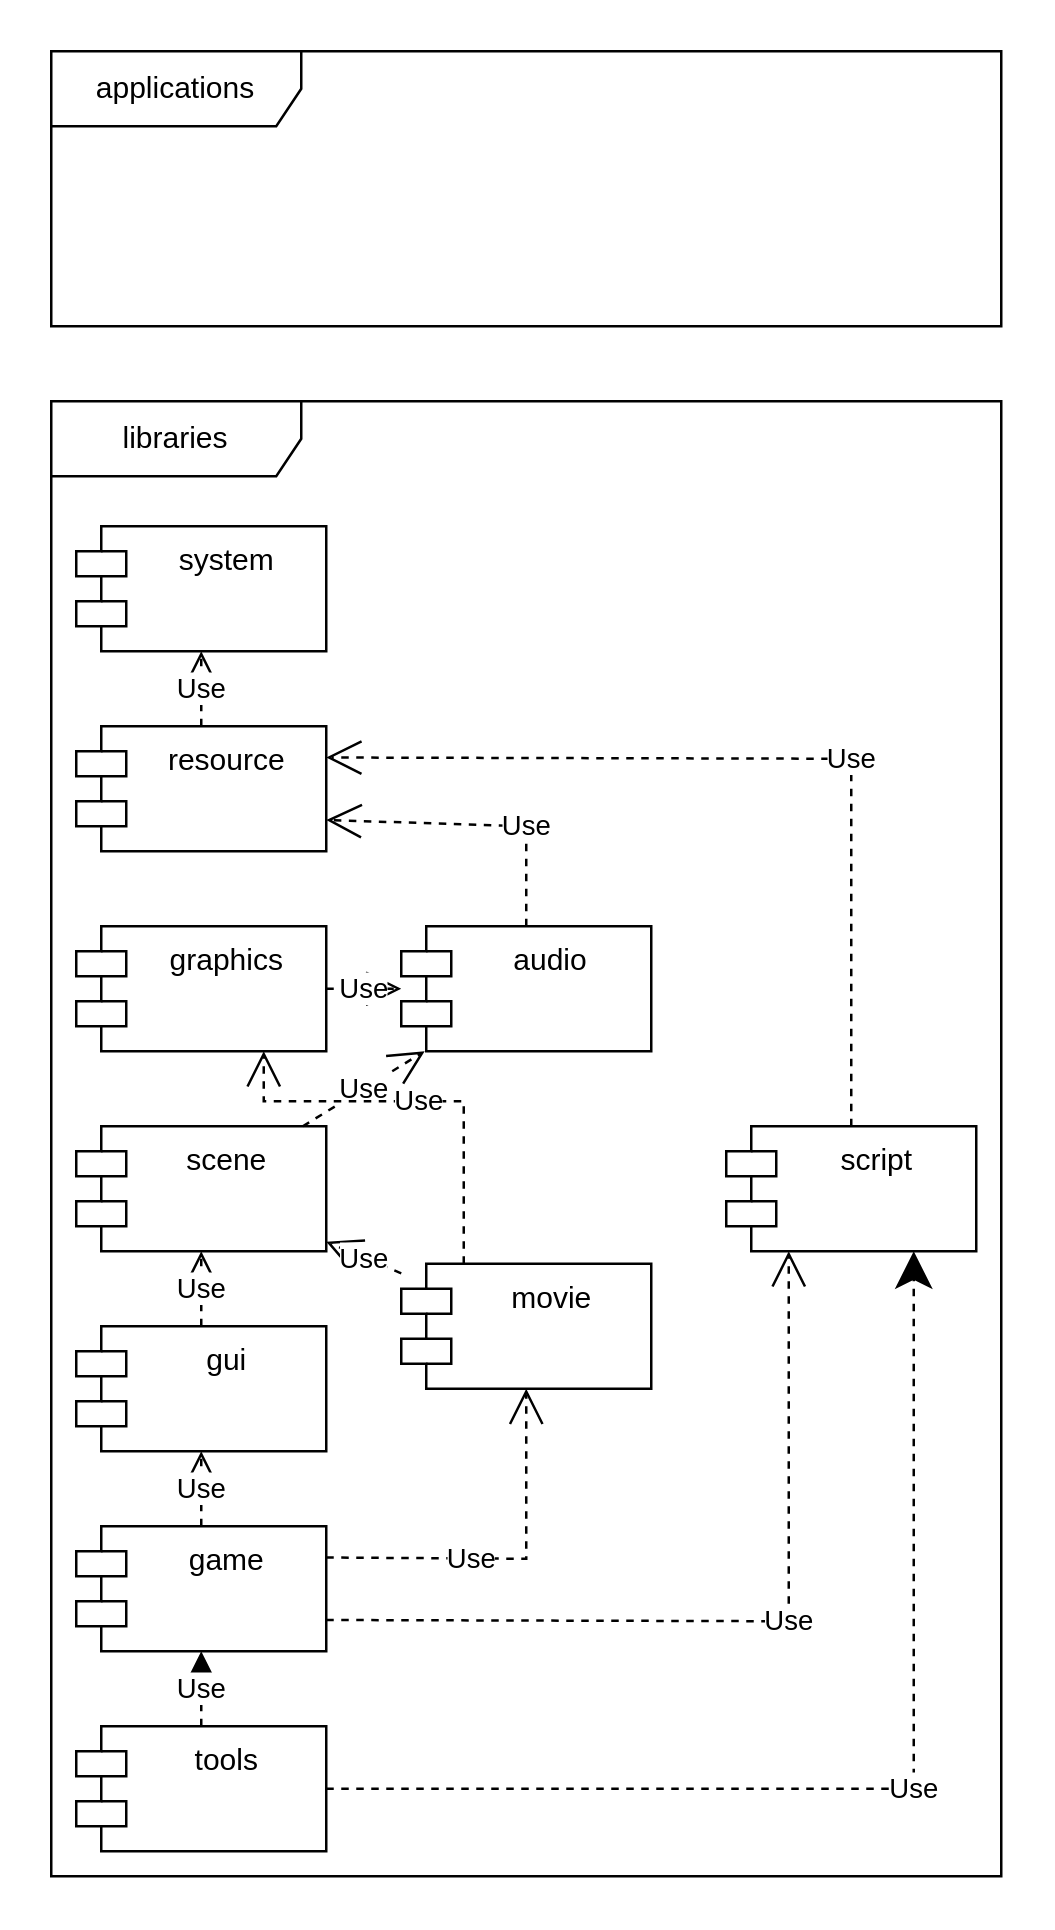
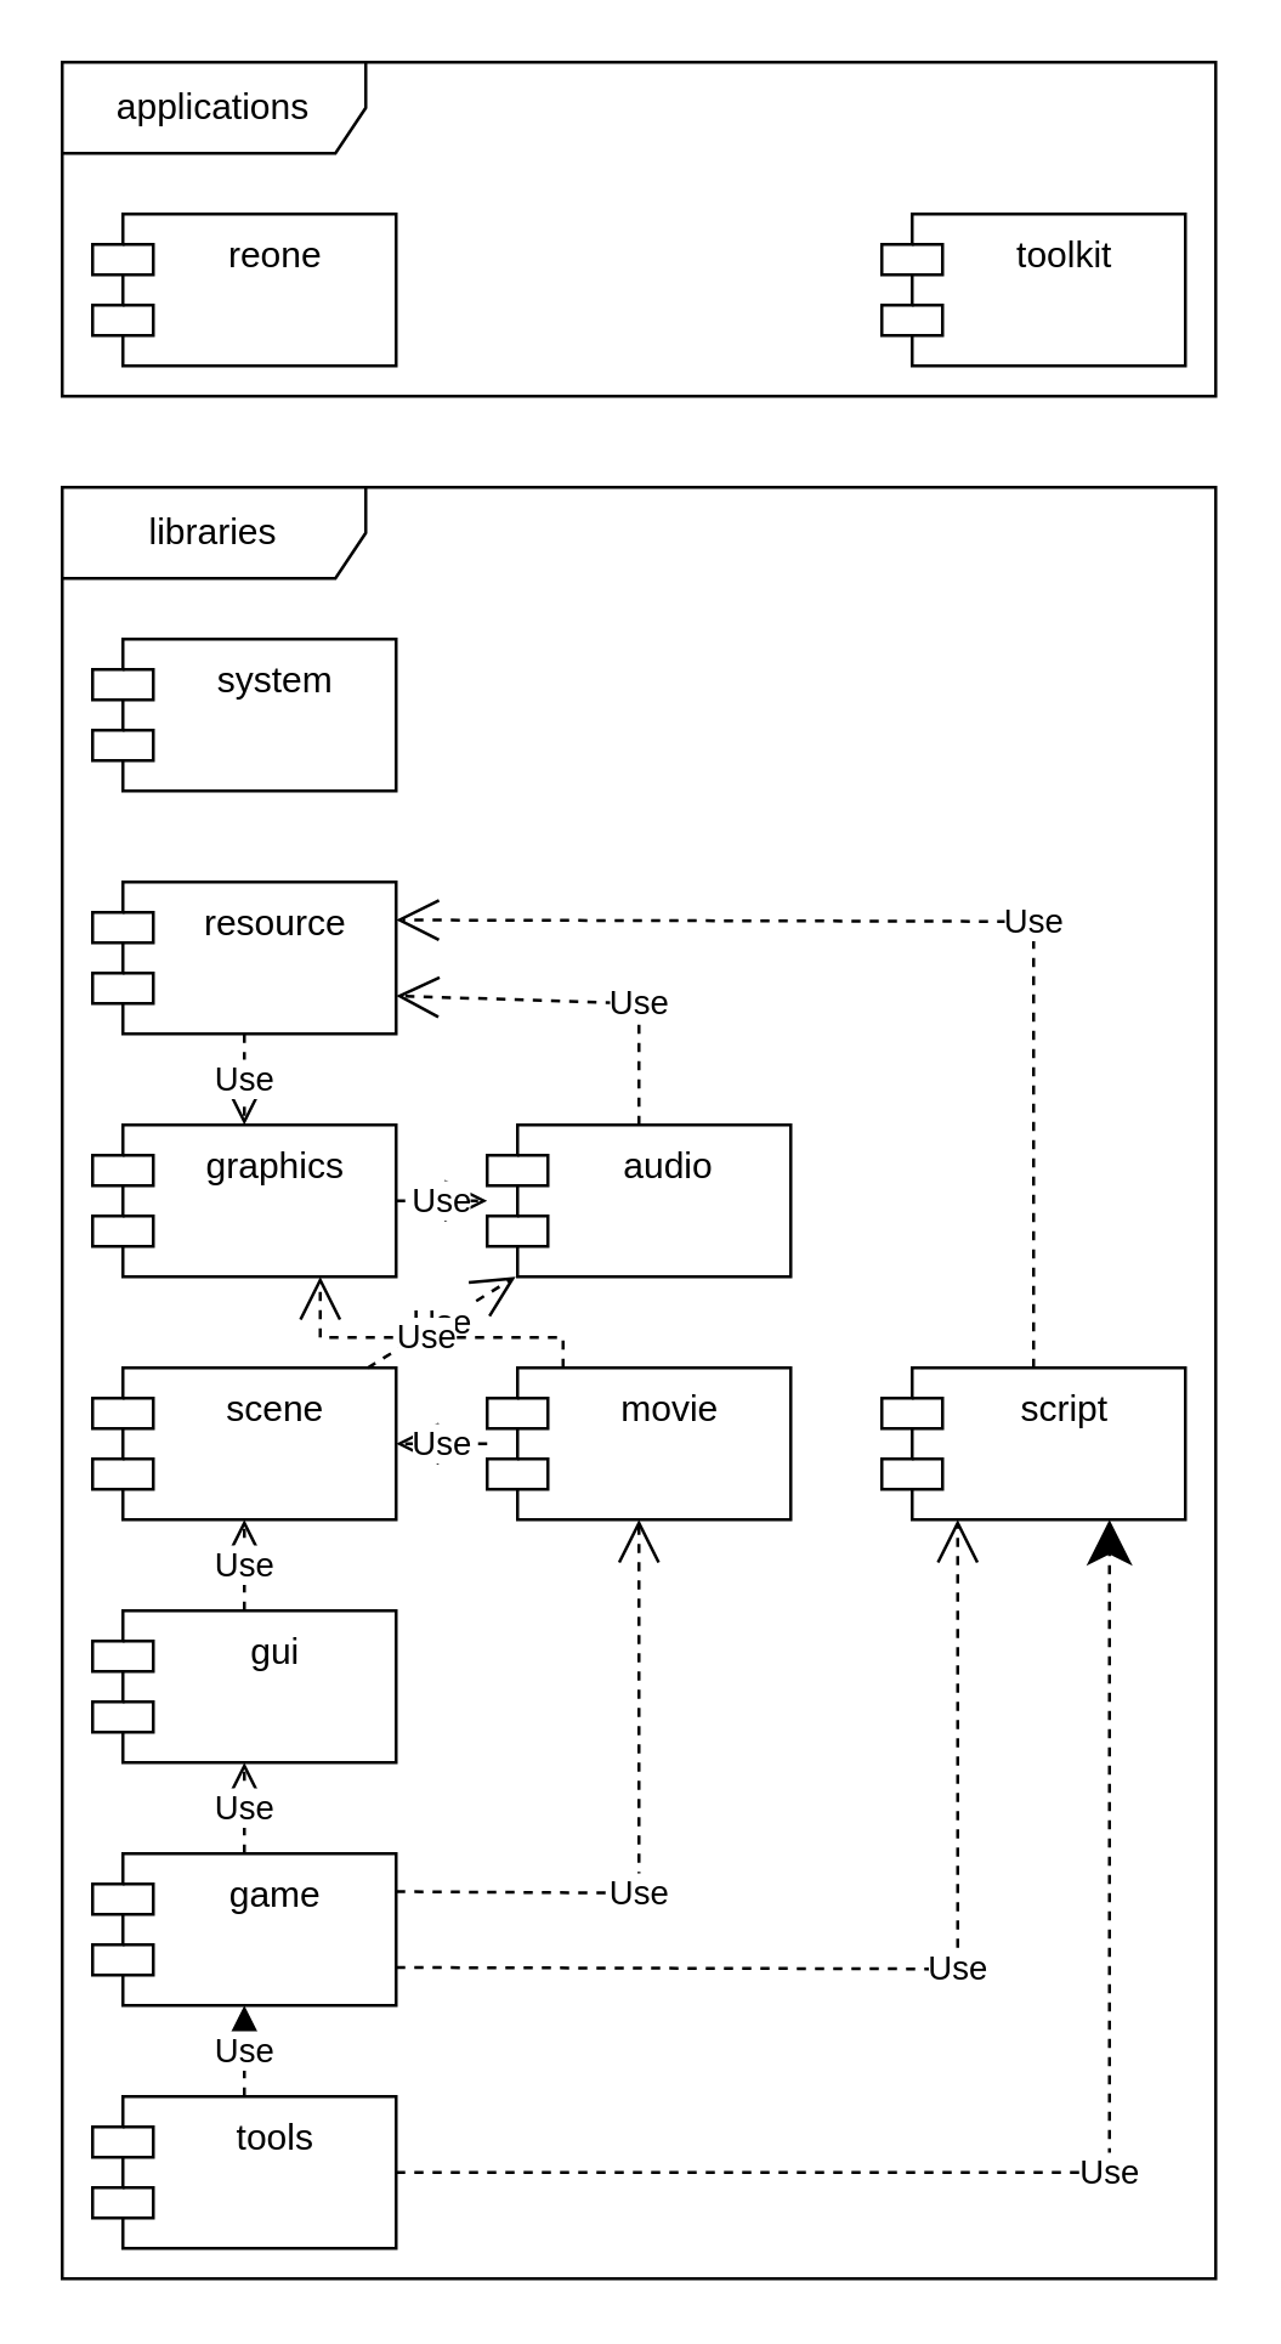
  <mxCell id="0" />
  <mxCell id="1" parent="0" />
  <mxCell id="2" value="applications" style="shape=umlFrame;whiteSpace=wrap;html=1;width=100;height=30;flipH=0;" parent="1" vertex="1"><mxGeometry x="20" y="20" width="380" height="110" as="geometry" /></mxCell>
  <mxCell id="3" value="libraries" style="shape=umlFrame;whiteSpace=wrap;html=1;width=100;height=30;" parent="1" vertex="1"><mxGeometry x="20" y="160" width="380" height="590" as="geometry" /></mxCell>
  <mxCell id="4" value="tools" style="shape=module;align=left;spacingLeft=20;align=center;verticalAlign=top;html=1;" parent="1" vertex="1"><mxGeometry x="30" y="690" width="100" height="50" as="geometry" /></mxCell>
- <mxCell id="5" value="movie" style="shape=module;align=left;spacingLeft=20;align=center;verticalAlign=top;html=1;" parent="1" vertex="1"><mxGeometry x="160" y="505" width="100" height="50" as="geometry" /></mxCell>
+ <mxCell id="5" value="movie" style="shape=module;align=left;spacingLeft=20;align=center;verticalAlign=top;html=1;" parent="1" vertex="1"><mxGeometry x="160" y="450" width="100" height="50" as="geometry" /></mxCell>
  <mxCell id="6" value="gui" style="shape=module;align=left;spacingLeft=20;align=center;verticalAlign=top;html=1;" parent="1" vertex="1"><mxGeometry x="30" y="530" width="100" height="50" as="geometry" /></mxCell>
  <mxCell id="7" value="game" style="shape=module;align=left;spacingLeft=20;align=center;verticalAlign=top;html=1;" parent="1" vertex="1"><mxGeometry x="30" y="610" width="100" height="50" as="geometry" /></mxCell>
  <mxCell id="8" value="scene" style="shape=module;align=left;spacingLeft=20;align=center;verticalAlign=top;html=1;" parent="1" vertex="1"><mxGeometry x="30" y="450" width="100" height="50" as="geometry" /></mxCell>
  <mxCell id="9" value="graphics" style="shape=module;align=left;spacingLeft=20;align=center;verticalAlign=top;html=1;" parent="1" vertex="1"><mxGeometry x="30" y="370" width="100" height="50" as="geometry" /></mxCell>
  <mxCell id="10" value="script" style="shape=module;align=left;spacingLeft=20;align=center;verticalAlign=top;html=1;" parent="1" vertex="1"><mxGeometry x="290" y="450" width="100" height="50" as="geometry" /></mxCell>
  <mxCell id="11" value="audio" style="shape=module;align=left;spacingLeft=20;align=center;verticalAlign=top;" parent="1" vertex="1"><mxGeometry x="160" y="370" width="100" height="50" as="geometry" /></mxCell>
  <mxCell id="12" value="resource" style="shape=module;align=center;spacingLeft=20;align=center;verticalAlign=top;html=1;labelPosition=center;verticalLabelPosition=middle;" parent="1" vertex="1"><mxGeometry x="30" y="290" width="100" height="50" as="geometry" /></mxCell>
+ <mxCell id="13" value="reone" style="shape=module;align=left;spacingLeft=20;align=center;verticalAlign=top;html=1;" parent="1" vertex="1"><mxGeometry x="30" y="70" width="100" height="50" as="geometry" /></mxCell>
+ <mxCell id="14" value="toolkit" style="shape=module;align=left;spacingLeft=20;align=center;verticalAlign=top;html=1;" parent="1" vertex="1"><mxGeometry x="290" y="70" width="100" height="50" as="geometry" /></mxCell>
  <mxCell id="15" value="system" style="shape=module;align=center;spacingLeft=20;align=center;verticalAlign=top;html=1;labelPosition=center;verticalLabelPosition=middle;" parent="1" vertex="1"><mxGeometry x="30" y="210" width="100" height="50" as="geometry" /></mxCell>
- <mxCell id="16" value="Use" style="endArrow=open;endSize=12;dashed=1;html=1;rounded=0;" parent="1" source="12" target="15" edge="1"><mxGeometry width="160" relative="1" as="geometry"><mxPoint x="360" y="280" as="sourcePoint" /><mxPoint x="200" y="280" as="targetPoint" /></mxGeometry></mxCell>
+ <mxCell id="16" value="Use" style="endArrow=open;endSize=12;dashed=1;html=1;rounded=0;" parent="1" source="12" target="9" edge="1"><mxGeometry width="160" relative="1" as="geometry"><mxPoint x="360" y="280" as="sourcePoint" /><mxPoint x="200" y="280" as="targetPoint" /></mxGeometry></mxCell>
  <mxCell id="17" value="Use" style="endArrow=open;endSize=12;dashed=1;html=1;rounded=0;" parent="1" source="9" target="11" edge="1"><mxGeometry width="160" relative="1" as="geometry"><mxPoint x="350" y="350" as="sourcePoint" /><mxPoint x="190" y="350" as="targetPoint" /></mxGeometry></mxCell>
  <mxCell id="18" value="Use" style="endArrow=open;endSize=12;dashed=1;html=1;rounded=0;" parent="1" source="8" target="11" edge="1"><mxGeometry width="160" relative="1" as="geometry"><mxPoint x="330" y="420" as="sourcePoint" /><mxPoint x="170" y="420" as="targetPoint" /></mxGeometry></mxCell>
  <mxCell id="19" value="Use" style="endArrow=open;endSize=12;dashed=1;html=1;rounded=0;" parent="1" source="6" target="8" edge="1"><mxGeometry width="160" relative="1" as="geometry"><mxPoint x="430" y="400" as="sourcePoint" /><mxPoint x="270" y="400" as="targetPoint" /></mxGeometry></mxCell>
  <mxCell id="20" value="Use" style="endArrow=open;endSize=12;dashed=1;html=1;rounded=0;" parent="1" source="7" target="6" edge="1"><mxGeometry width="160" relative="1" as="geometry"><mxPoint x="330" y="360" as="sourcePoint" /><mxPoint x="170" y="360" as="targetPoint" /></mxGeometry></mxCell>
  <mxCell id="21" value="Use" style="endArrow=classic;endSize=12;dashed=1;html=1;rounded=0;" parent="1" source="4" target="7" edge="1"><mxGeometry width="160" relative="1" as="geometry"><mxPoint x="370" y="640" as="sourcePoint" /><mxPoint x="210" y="640" as="targetPoint" /></mxGeometry></mxCell>
  <mxCell id="22" value="Use" style="endArrow=open;endSize=12;dashed=1;html=1;rounded=0;entryX=1;entryY=0.75;entryDx=0;entryDy=0;exitX=0.5;exitY=0;exitDx=0;exitDy=0;" parent="1" source="11" target="12" edge="1"><mxGeometry x="-0.334" width="160" relative="1" as="geometry"><mxPoint x="300" y="320" as="sourcePoint" /><mxPoint x="460" y="320" as="targetPoint" /><Array as="points"><mxPoint x="210" y="330" /></Array><mxPoint as="offset" /></mxGeometry></mxCell>
  <mxCell id="23" value="Use" style="endArrow=open;endSize=12;dashed=1;html=1;rounded=0;entryX=1;entryY=0.25;entryDx=0;entryDy=0;" parent="1" source="10" target="12" edge="1"><mxGeometry x="-0.176" width="160" relative="1" as="geometry"><mxPoint x="230" y="330" as="sourcePoint" /><mxPoint x="390" y="330" as="targetPoint" /><Array as="points"><mxPoint x="340" y="303" /></Array><mxPoint as="offset" /></mxGeometry></mxCell>
  <mxCell id="24" value="Use" style="endArrow=open;endSize=12;dashed=1;html=1;rounded=0;exitX=0.25;exitY=0;exitDx=0;exitDy=0;entryX=0.75;entryY=1;entryDx=0;entryDy=0;" parent="1" source="5" target="9" edge="1"><mxGeometry width="160" relative="1" as="geometry"><mxPoint x="180" y="540" as="sourcePoint" /><mxPoint x="340" y="540" as="targetPoint" /><Array as="points"><mxPoint x="185" y="440" /><mxPoint x="105" y="440" /></Array><mxPoint as="offset" /></mxGeometry></mxCell>
  <mxCell id="25" value="Use" style="endArrow=open;endSize=12;dashed=1;html=1;rounded=0;" parent="1" source="5" target="8" edge="1"><mxGeometry width="160" relative="1" as="geometry"><mxPoint x="190" y="540" as="sourcePoint" /><mxPoint x="350" y="540" as="targetPoint" /></mxGeometry></mxCell>
  <mxCell id="26" value="Use" style="endArrow=classic;endSize=12;dashed=1;html=1;rounded=0;exitX=1;exitY=0.5;exitDx=0;exitDy=0;entryX=0.75;entryY=1;entryDx=0;entryDy=0;" parent="1" source="4" target="10" edge="1"><mxGeometry x="0.044" width="160" relative="1" as="geometry"><mxPoint x="170" y="580" as="sourcePoint" /><mxPoint x="330" y="580" as="targetPoint" /><Array as="points"><mxPoint x="365" y="715" /></Array><mxPoint as="offset" /></mxGeometry></mxCell>
  <mxCell id="27" value="Use" style="endArrow=open;endSize=12;dashed=1;html=1;rounded=0;exitX=1;exitY=0.25;exitDx=0;exitDy=0;entryX=0.5;entryY=1;entryDx=0;entryDy=0;" parent="1" source="7" target="5" edge="1"><mxGeometry x="-0.212" width="160" relative="1" as="geometry"><mxPoint x="150" y="600" as="sourcePoint" /><mxPoint x="310" y="600" as="targetPoint" /><Array as="points"><mxPoint x="210" y="623" /></Array><mxPoint as="offset" /></mxGeometry></mxCell>
  <mxCell id="28" value="Use" style="endArrow=open;endSize=12;dashed=1;html=1;rounded=0;exitX=1;exitY=0.75;exitDx=0;exitDy=0;entryX=0.25;entryY=1;entryDx=0;entryDy=0;" parent="1" source="7" target="10" edge="1"><mxGeometry x="0.111" width="160" relative="1" as="geometry"><mxPoint x="180" y="660" as="sourcePoint" /><mxPoint x="340" y="660" as="targetPoint" /><Array as="points"><mxPoint x="315" y="648" /></Array><mxPoint as="offset" /></mxGeometry></mxCell>
